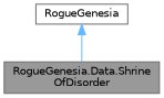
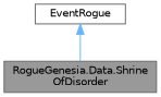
  digraph {
    node [color=gray40 fontname=Helvetica fontsize=10 shape=box style=filled]
    n1 [fillcolor=grey60 fontcolor=black height=0.2 label="RogueGenesia.Data.Shrine\lOfDisorder" width=0.4]
-   n2 [fillcolor=white height=0.2 label=RogueGenesia width=0.4]
+   n2 [fillcolor=white height=0.2 label=EventRogue width=0.4]
    n2 -> n1 [color=steelblue1 dir=back fontname=Helvetica fontsize=10 labelfontname=Helvetica labelfontsize=10 style=solid]
  }
